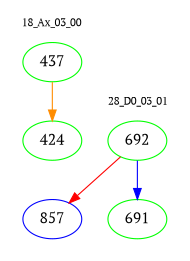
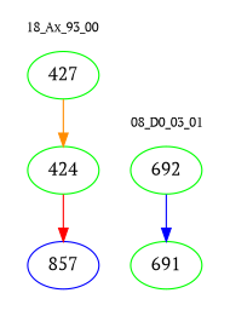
  digraph {
    fontname="PT Serif"
    node [color=green fontname="PT Serif"]
    edge [fontname="PT Serif"]
-   n1 [label=437]
+   n1 [label=427]
    n2 [label=424]
    n3 [color=blue label=857]
    n4 [label=692]
    n5 [label=691]
    subgraph cluster_1 {
      color=white
      fontsize=10
-     label="18_Ax_03_00"
+     label="18_Ax_93_00"
      n1
      n2
      n3
    }
    subgraph cluster_2 {
      color=white
      fontsize=10
-     label="28_D0_03_01"
+     label="08_D0_03_01"
      n4
      n5
    }
    n1 -> n2 [color=darkorange]
-   n4 -> n3 [color=red]
+   n2 -> n3 [color=red]
    n4 -> n5 [color=blue]
  }
